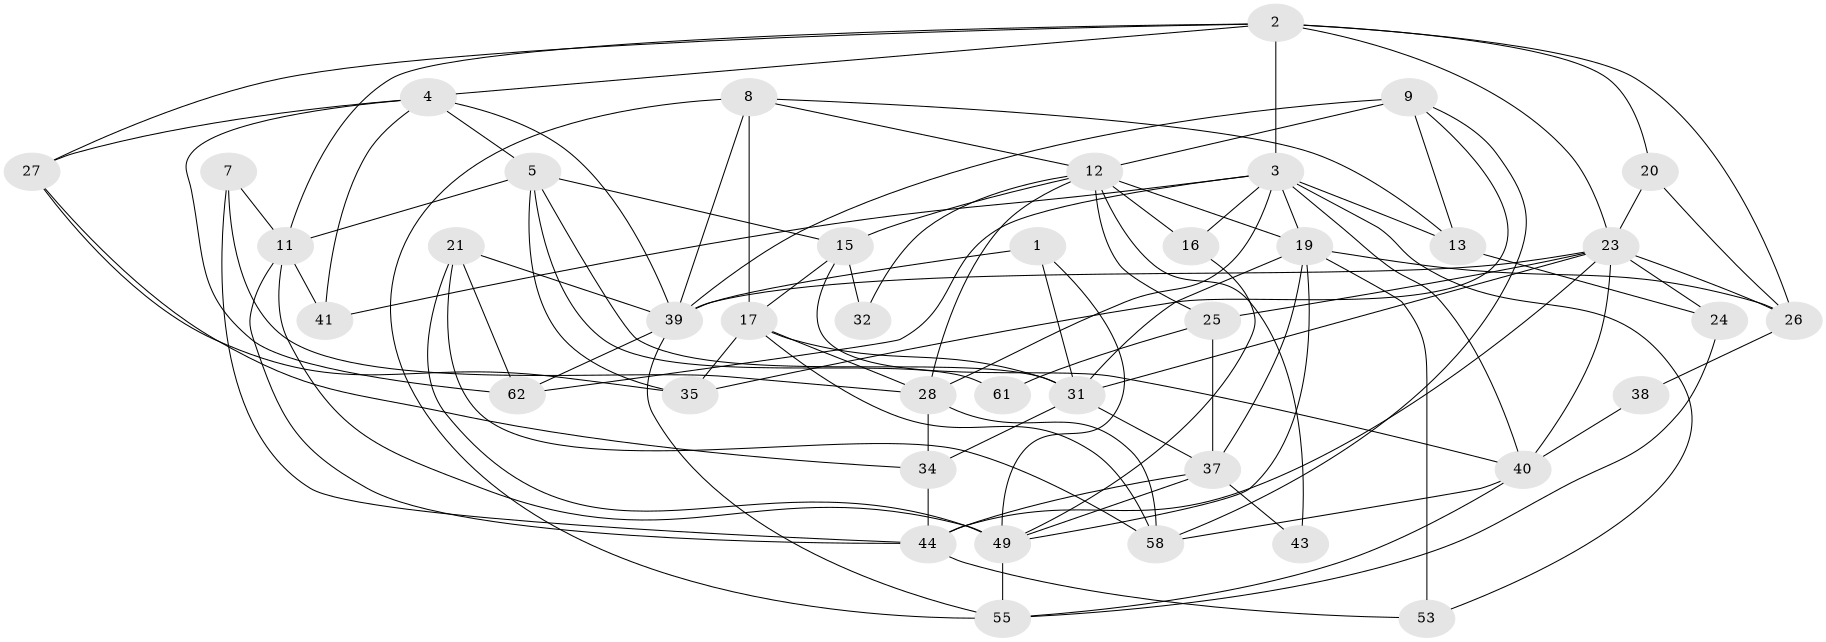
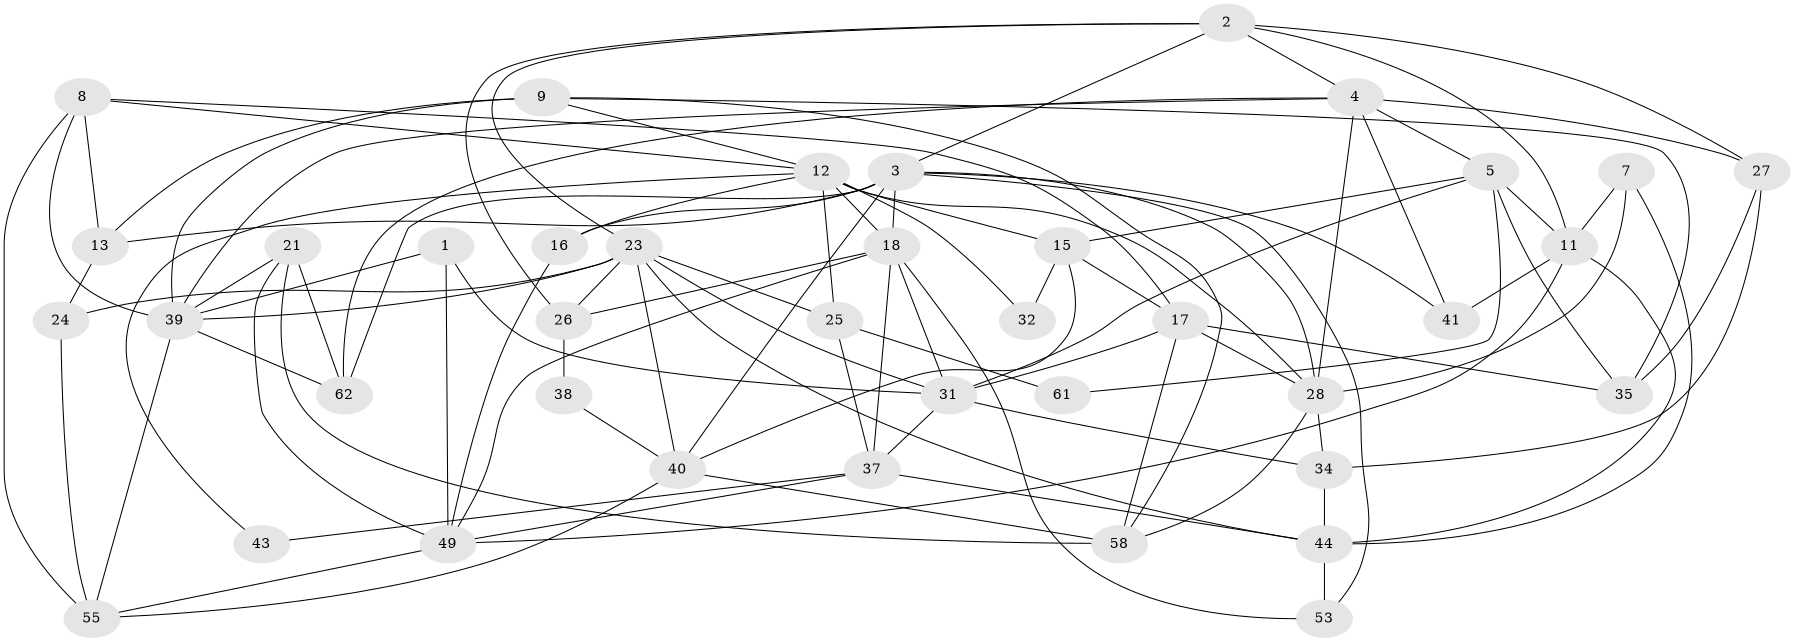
  graph {
    node [color=gray90 style=filled]
    31 [super="+56"]
    37 [super="+57"]
    34 [super="+47"]
    1
    39 [super="+52"]
    49 [super="+50"]
    62
    55
    2 [super="+6"]
    3 [super="+54"]
    4 [super="+10"]
    11 [super="+29"]
-   20
    23 [super="+60"]
    26 [super="+33"]
    27
    13 [super="+18"]
    16 [super="+63"]
-   19 [super="+22"]
+   19 [super="+22" label=18]
    28 [super="+42"]
    40 [super="+48"]
    41
    53
    5 [super="+30"]
    44 [super="+51"]
    25
    24
    38
    35
    58 [super="+59"]
    15 [super="+36"]
    61
    17 [super="+64"]
    32
    7
    12 [super="+14"]
    43
    8
    9 [super="+45"]
    21 [super="+46"]
    31 -- 37
    31 -- 34
    37 -- 49
    37 -- 44
    37 -- 43
    34 -- 44
    1 -- 31
    1 -- 39 [weight=2]
    1 -- 49
    39 -- 62
    39 -- 55
    49 -- 55
    2 -- 3
    2 -- 4
    2 -- 11
-   2 -- 20
    2 -- 23
    2 -- 26
    2 -- 27
    3 -- 62
    3 -- 13
    3 -- 16
    3 -- 19
    3 -- 28
    3 -- 40
    3 -- 41
    3 -- 53
    4 -- 39
    4 -- 62
    4 -- 27
+   4 -- 28
    4 -- 41
    4 -- 5
    11 -- 49
    11 -- 41
    11 -- 44
-   20 -- 23
-   20 -- 26
    23 -- 31
    23 -- 39
    23 -- 26
    23 -- 40
    23 -- 44
    23 -- 25
    23 -- 24
    26 -- 38
    27 -- 34
    27 -- 35
    13 -- 24
    16 -- 49
    19 -- 31
    19 -- 37
    19 -- 49
    19 -- 26
    19 -- 53
    28 -- 34
    28 -- 58
    40 -- 55
    40 -- 58
    5 -- 31
    5 -- 11
    5 -- 35
    5 -- 15
    5 -- 61
    44 -- 53
    25 -- 37
    25 -- 61
    24 -- 55
    38 -- 40
    15 -- 40
    15 -- 17
    15 -- 32
    17 -- 31
    17 -- 28
    17 -- 35
    17 -- 58
    7 -- 11
    7 -- 28
    7 -- 44
    12 -- 16
    12 -- 19
    12 -- 28
    12 -- 25
    12 -- 15
    12 -- 32
    12 -- 43
    8 -- 39
    8 -- 55
    8 -- 13
    8 -- 17
    8 -- 12
    9 -- 39 [weight=2]
    9 -- 13
    9 -- 35
    9 -- 58
    9 -- 12
    21 -- 39
    21 -- 49 [weight=2]
    21 -- 62
    21 -- 58
  }
